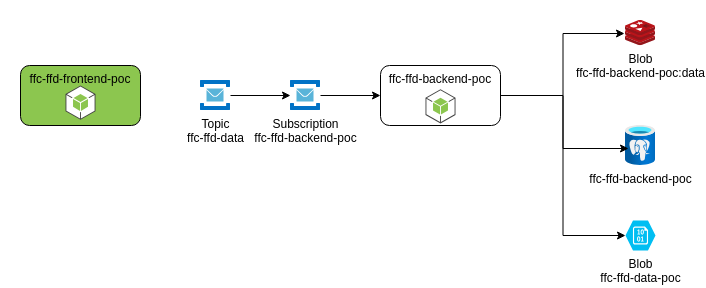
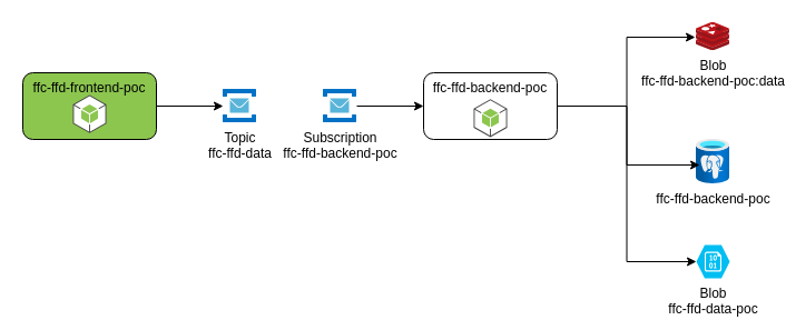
  <mxCell id="0" />
  <mxCell id="1" parent="0" />
+ <mxCell id="2" value="" style="edgeStyle=orthogonalEdgeStyle;rounded=0;orthogonalLoop=1;jettySize=auto;html=1;" edge="1" parent="1" source="3" target="8"><mxGeometry relative="1" as="geometry" /></mxCell>
  <mxCell id="3" value="ffc-ffd-frontend-poc" style="rounded=1;whiteSpace=wrap;html=1;verticalAlign=top;fillColor=#8cc64f;" vertex="1" parent="1"><mxGeometry x="20" y="65" width="120" height="60" as="geometry" /></mxCell>
  <mxCell id="4" value="ffc-ffd-backend-poc" style="rounded=1;whiteSpace=wrap;html=1;verticalAlign=top;" vertex="1" parent="1"><mxGeometry x="380" y="65" width="120" height="60" as="geometry" /></mxCell>
  <mxCell id="5" value="" style="outlineConnect=0;dashed=0;verticalLabelPosition=bottom;verticalAlign=top;align=center;html=1;shape=mxgraph.aws3.android;fillColor=#8CC64F;gradientColor=none;aspect=fixed;" vertex="1" parent="1"><mxGeometry x="65" y="85" width="30" height="34.29" as="geometry" /></mxCell>
  <mxCell id="6" value="" style="outlineConnect=0;dashed=0;verticalLabelPosition=bottom;verticalAlign=top;align=center;html=1;shape=mxgraph.aws3.android;fillColor=#8CC64F;gradientColor=none;aspect=fixed;" vertex="1" parent="1"><mxGeometry x="425" y="88.71" width="30" height="34.29" as="geometry" /></mxCell>
- <mxCell id="7" value="" style="edgeStyle=orthogonalEdgeStyle;rounded=0;orthogonalLoop=1;jettySize=auto;html=1;" edge="1" parent="1" source="8" target="10"><mxGeometry relative="1" as="geometry" /></mxCell>
  <mxCell id="8" value="Topic&lt;br&gt;ffc-ffd-data" style="image;sketch=0;aspect=fixed;html=1;points=[];align=center;fontSize=12;image=img/lib/mscae/Service_Bus.svg;" vertex="1" parent="1"><mxGeometry x="200" y="80" width="30" height="30" as="geometry" /></mxCell>
  <mxCell id="9" value="" style="edgeStyle=orthogonalEdgeStyle;rounded=0;orthogonalLoop=1;jettySize=auto;html=1;entryX=0;entryY=0.5;entryDx=0;entryDy=0;" edge="1" parent="1" source="10" target="4"><mxGeometry relative="1" as="geometry" /></mxCell>
  <mxCell id="10" value="Subscription&lt;br&gt;ffc-ffd-backend-poc" style="image;sketch=0;aspect=fixed;html=1;points=[];align=center;fontSize=12;image=img/lib/mscae/Service_Bus.svg;" vertex="1" parent="1"><mxGeometry x="290" y="80" width="30" height="30" as="geometry" /></mxCell>
  <mxCell id="11" value="Blob&lt;br&gt;ffc-ffd-backend-poc:data" style="image;sketch=0;aspect=fixed;html=1;points=[];align=center;fontSize=12;image=img/lib/mscae/Cache_Redis_Product.svg;" vertex="1" parent="1"><mxGeometry x="625" y="20" width="30" height="25.2" as="geometry" /></mxCell>
  <mxCell id="12" style="edgeStyle=orthogonalEdgeStyle;rounded=0;orthogonalLoop=1;jettySize=auto;html=1;entryX=-0.033;entryY=0.516;entryDx=0;entryDy=0;entryPerimeter=0;" edge="1" parent="1" source="4" target="11"><mxGeometry relative="1" as="geometry" /></mxCell>
  <mxCell id="13" value="ffc-ffd-backend-poc" style="image;aspect=fixed;html=1;points=[];align=center;fontSize=12;image=img/lib/azure2/databases/Azure_Database_PostgreSQL_Server.svg;" vertex="1" parent="1"><mxGeometry x="625" y="125" width="30" height="40" as="geometry" /></mxCell>
  <mxCell id="14" style="edgeStyle=orthogonalEdgeStyle;rounded=0;orthogonalLoop=1;jettySize=auto;html=1;entryX=0.1;entryY=0.575;entryDx=0;entryDy=0;entryPerimeter=0;" edge="1" parent="1" source="4" target="13"><mxGeometry relative="1" as="geometry" /></mxCell>
  <mxCell id="15" value="Blob&lt;br&gt;ffc-ffd-data-poc" style="verticalLabelPosition=bottom;html=1;verticalAlign=top;align=center;strokeColor=none;fillColor=#00BEF2;shape=mxgraph.azure.storage_blob;" vertex="1" parent="1"><mxGeometry x="625" y="220" width="30" height="30" as="geometry" /></mxCell>
  <mxCell id="16" style="edgeStyle=orthogonalEdgeStyle;rounded=0;orthogonalLoop=1;jettySize=auto;html=1;entryX=0;entryY=0.5;entryDx=0;entryDy=0;entryPerimeter=0;" edge="1" parent="1" source="4" target="15"><mxGeometry relative="1" as="geometry" /></mxCell>
